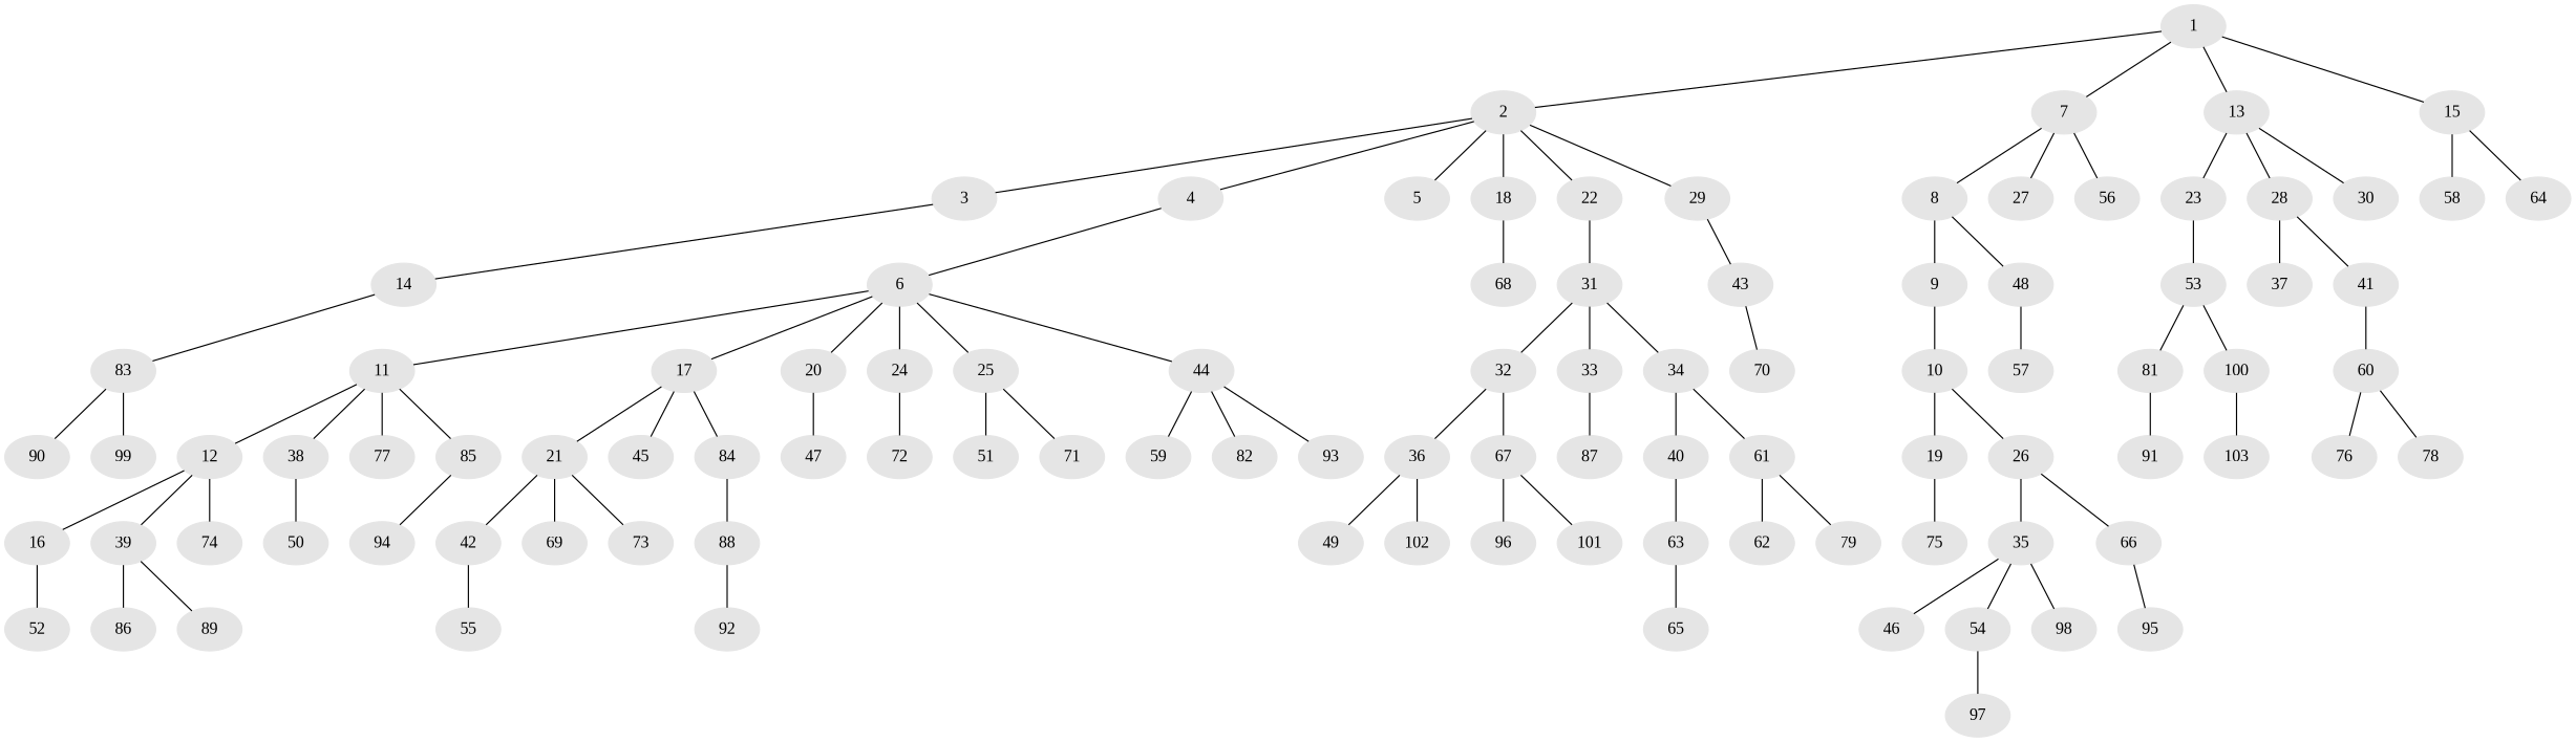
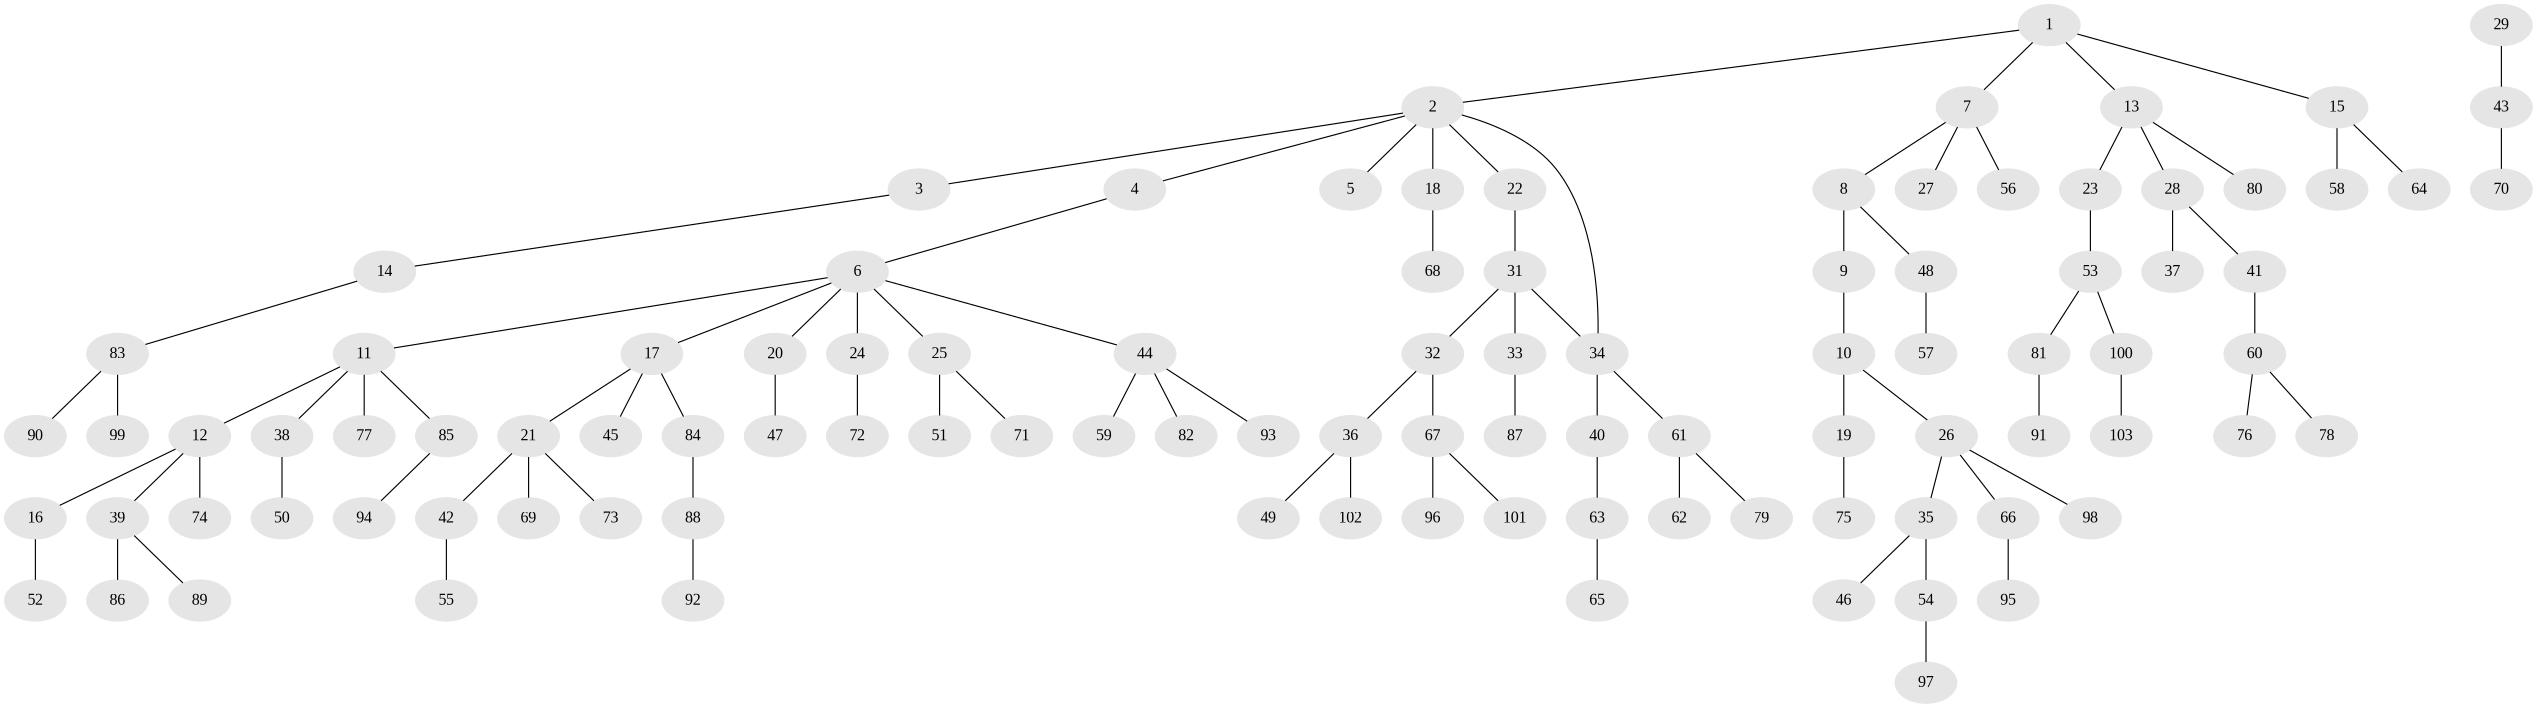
  graph {
    fontname="Liberation Serif"
    node [color=gray90 fontname="Liberation Serif" style=filled]
    edge [fontname="Liberation Serif"]
    1
    2
    7
    13
    15
    3
    4
    5
    18
    22
    29
    8
    27
    56
    23
    28
-   30
+   30 [label=80]
    58
    64
    14
    6
    68
    31
    43
    83
    11
    17
    20
    24
    25
    44
    12
    38
    77
    85
    21
    45
    84
    47
    72
    51
    71
    59
    82
    93
    9
    48
    10
    57
    19
    26
    75
    35
    66
    16
    39
    74
    50
    94
    52
    86
    89
    53
    37
    41
    90
    99
    42
    69
    73
    88
    55
    32
    33
    34
    81
    100
    46
    54
    98
    95
    60
    70
    36
    67
    87
    40
    61
    49
    102
    96
    101
    63
    62
    79
    97
    65
    76
    78
    91
    103
    92
    1 -- 2
    1 -- 7
    1 -- 13
    1 -- 15
    2 -- 3
    2 -- 4
    2 -- 5
    2 -- 18
    2 -- 22
-   2 -- 29
+   2 -- 34
    7 -- 8
    7 -- 27
    7 -- 56
    13 -- 23
    13 -- 28
    13 -- 30
    15 -- 58
    15 -- 64
    3 -- 14
    4 -- 6
    18 -- 68
    22 -- 31
    29 -- 43
    8 -- 9
    8 -- 48
    23 -- 53
    28 -- 37
    28 -- 41
    14 -- 83
    6 -- 11
    6 -- 17
    6 -- 20
    6 -- 24
    6 -- 25
    6 -- 44
    31 -- 32
    31 -- 33
    31 -- 34
    43 -- 70
    83 -- 90
    83 -- 99
    11 -- 12
    11 -- 38
    11 -- 77
    11 -- 85
    17 -- 21
    17 -- 45
    17 -- 84
    20 -- 47
    24 -- 72
    25 -- 51
    25 -- 71
    44 -- 59
    44 -- 82
    44 -- 93
    12 -- 16
    12 -- 39
    12 -- 74
    38 -- 50
    85 -- 94
    21 -- 42
    21 -- 69
    21 -- 73
    84 -- 88
    9 -- 10
    48 -- 57
    10 -- 19
    10 -- 26
    19 -- 75
    26 -- 35
    26 -- 66
    35 -- 46
    35 -- 54
-   35 -- 98
+   26 -- 98
    66 -- 95
    16 -- 52
    39 -- 86
    39 -- 89
    53 -- 81
    53 -- 100
    41 -- 60
    42 -- 55
    88 -- 92
    32 -- 36
    32 -- 67
    33 -- 87
    34 -- 40
    34 -- 61
    81 -- 91
    100 -- 103
    54 -- 97
    60 -- 76
    60 -- 78
    36 -- 49
    36 -- 102
    67 -- 96
    67 -- 101
    40 -- 63
    61 -- 62
    61 -- 79
    63 -- 65
  }
